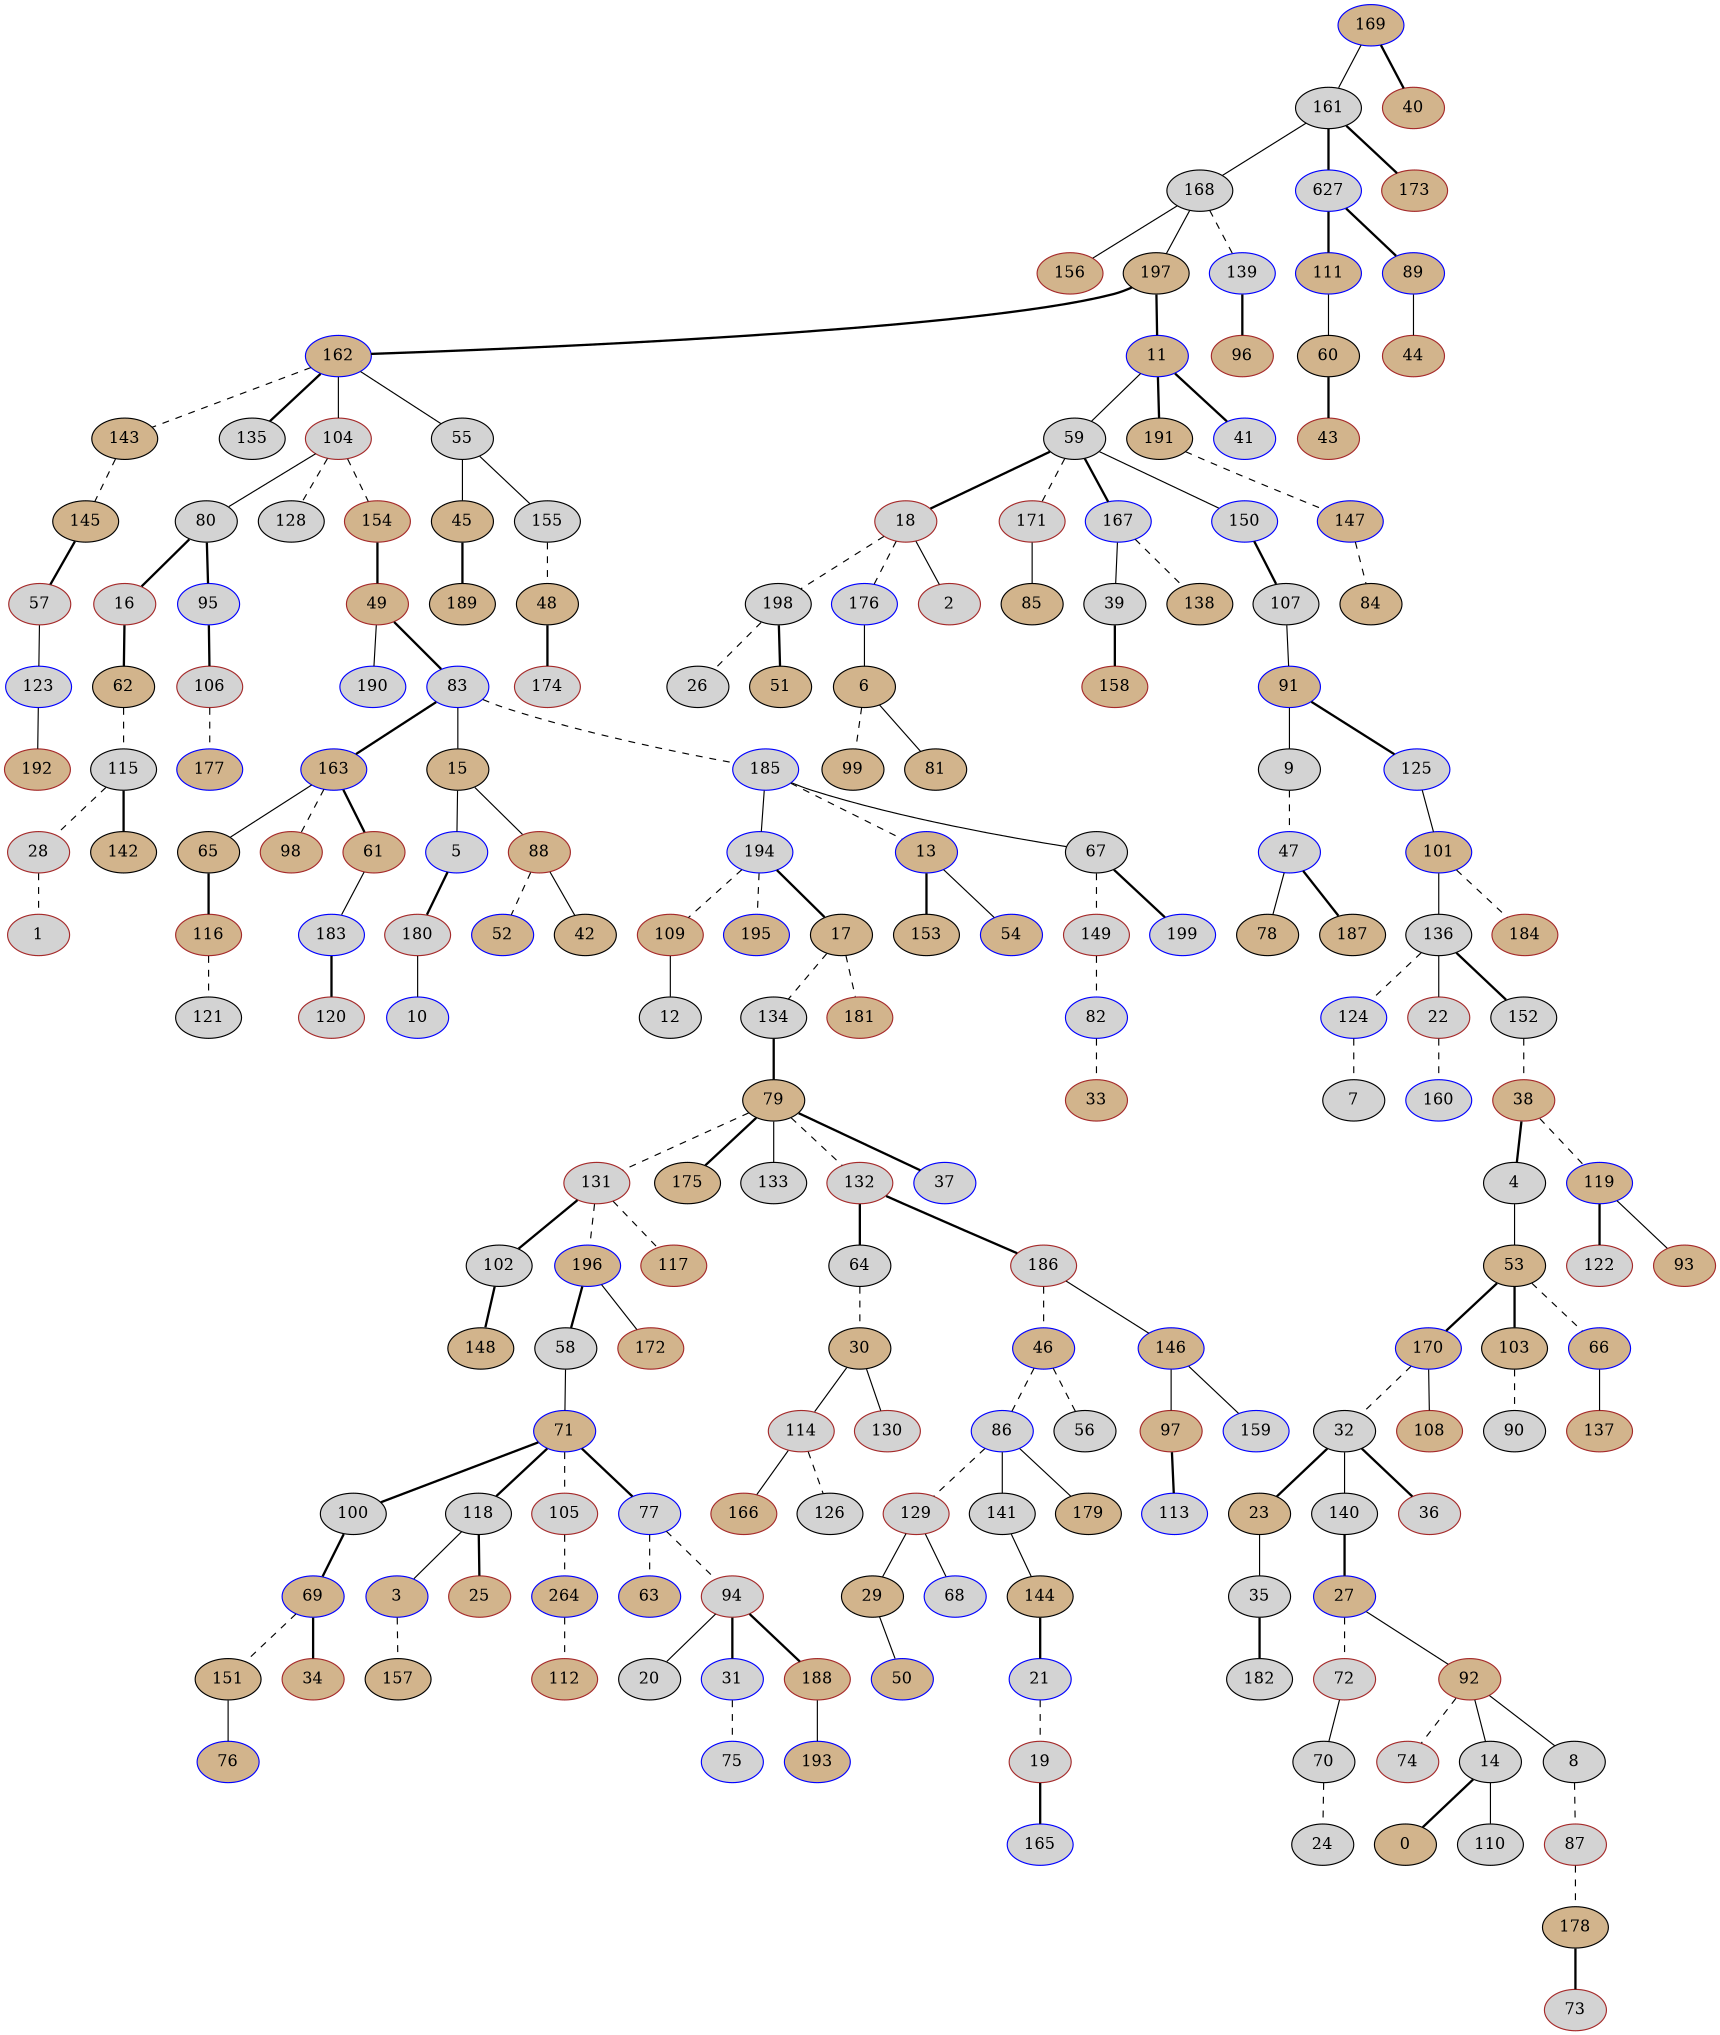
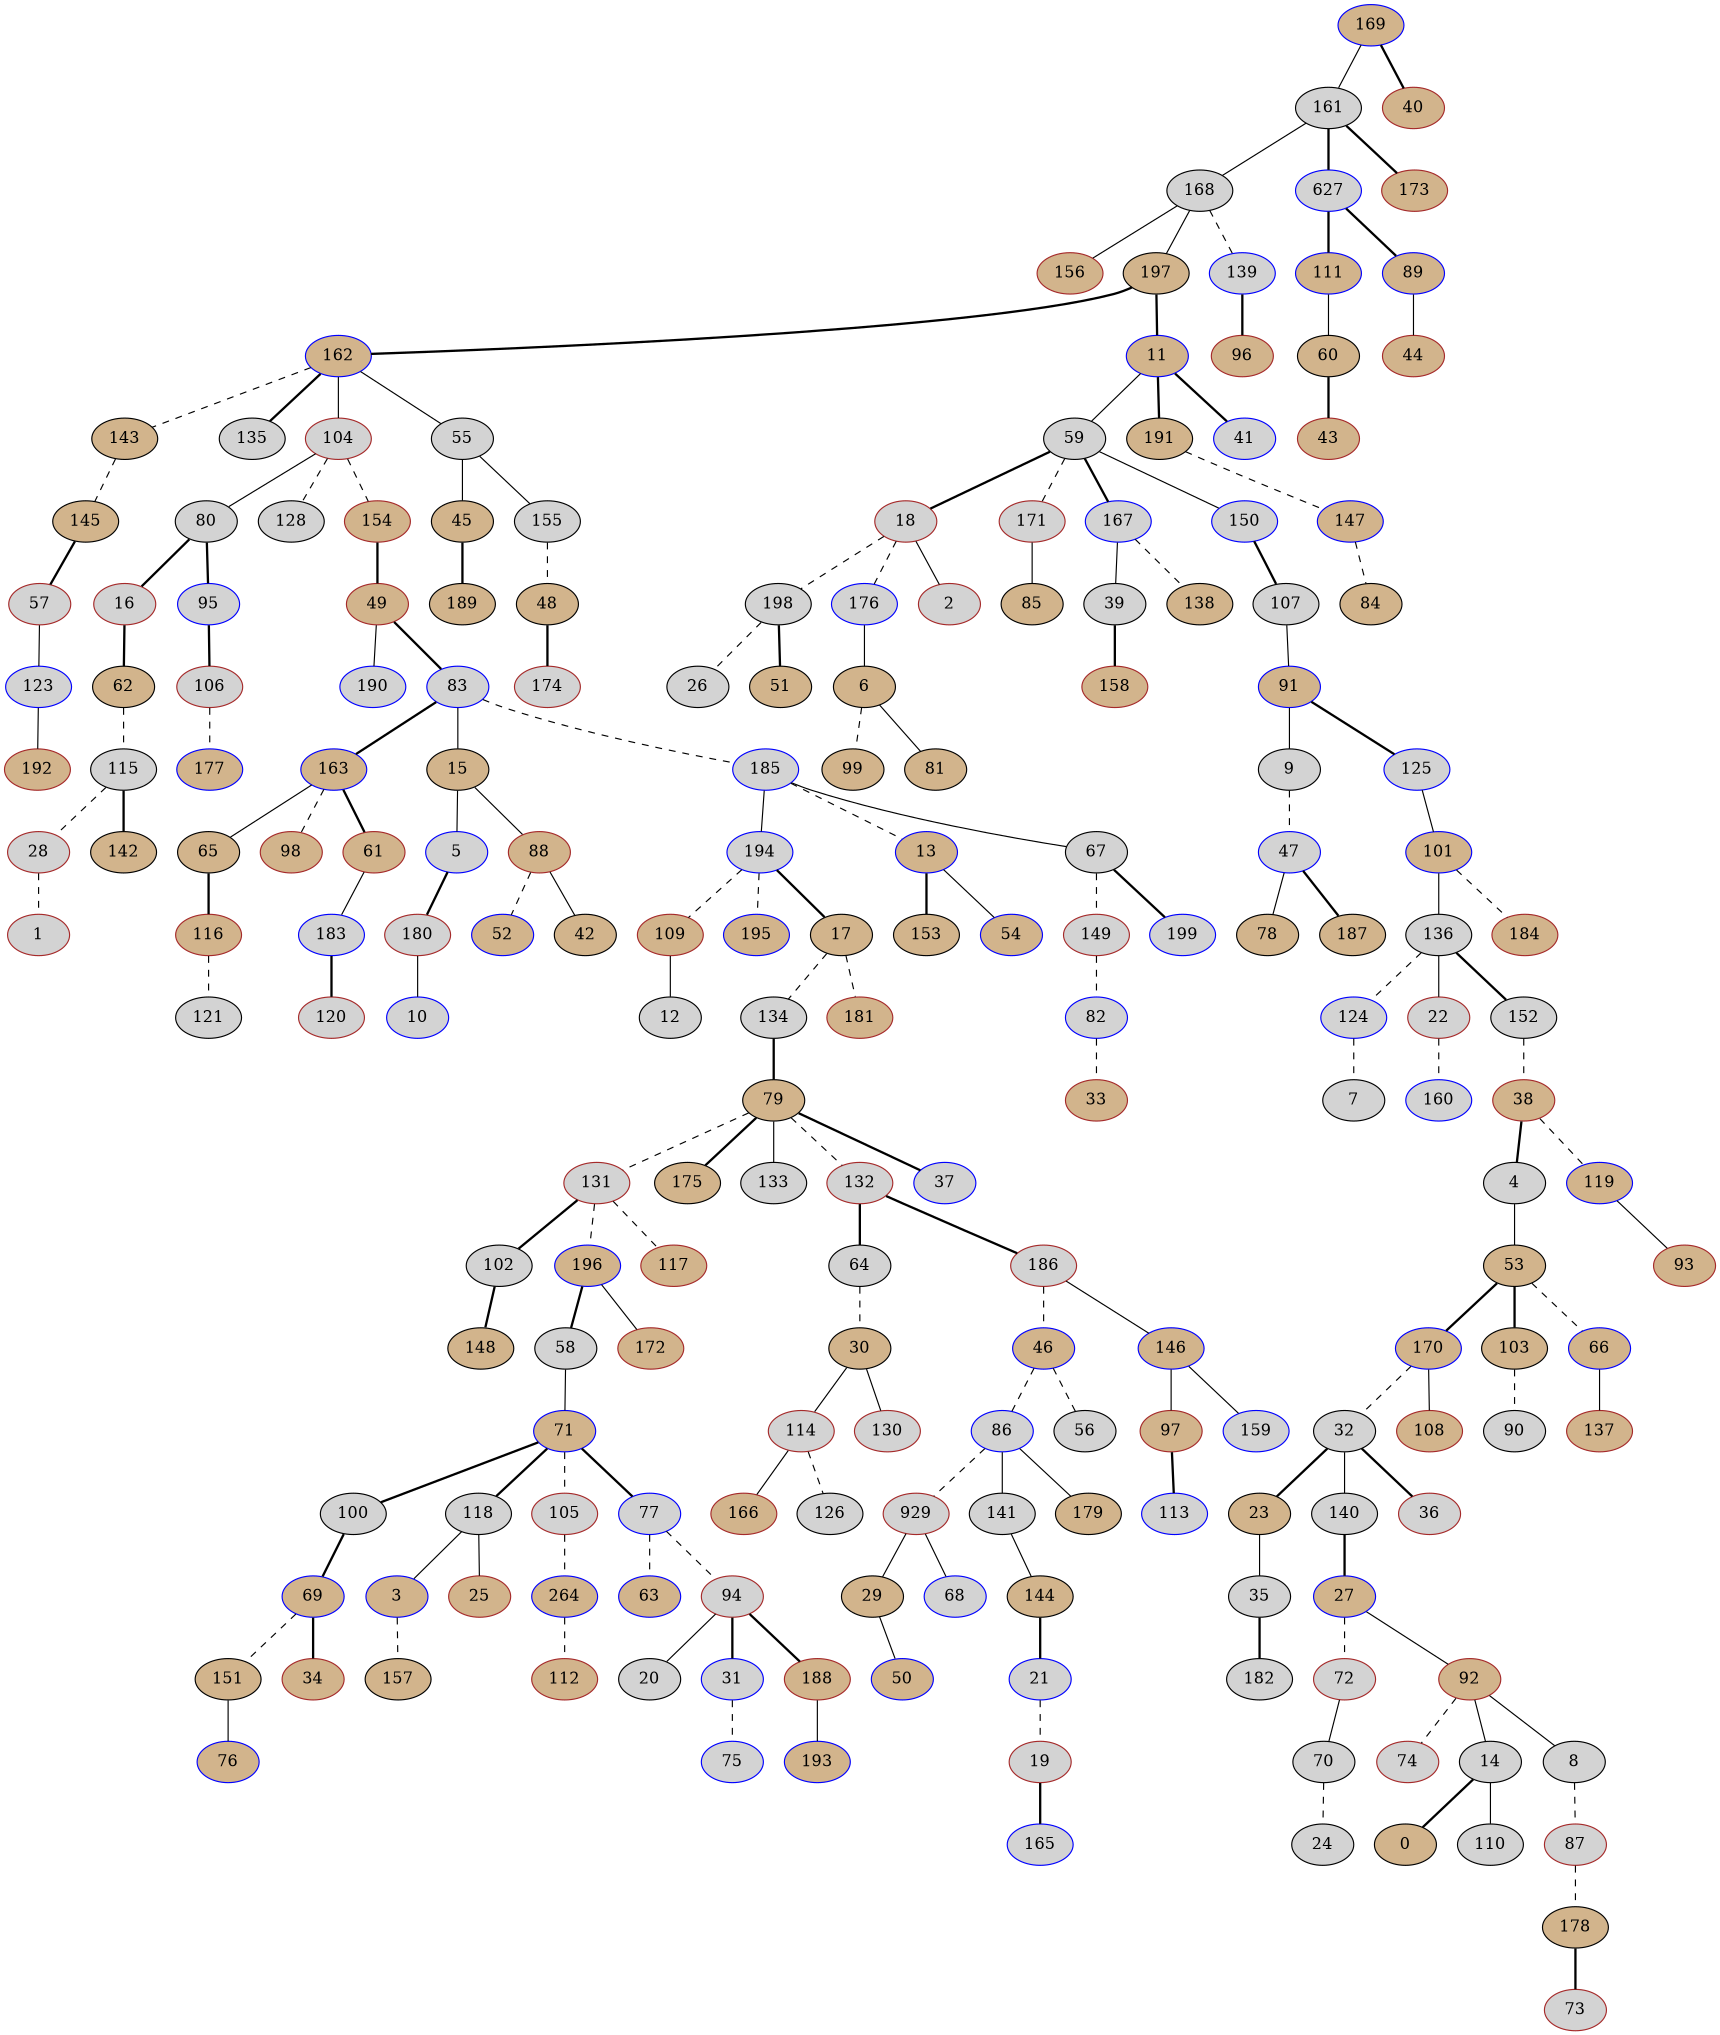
  graph {
    node [color=black fillcolor=lightgrey style=filled]
    edge [style=solid]
    18 [color=brown]
    198
    176 [color=blue]
    2 [color=brown]
    26
    51 [fillcolor=tan]
    6 [fillcolor=tan]
    28 [color=brown]
    115
    142 [fillcolor=tan]
    1 [color=brown]
    143 [fillcolor=tan]
    145 [fillcolor=tan]
    57 [color=brown]
    123 [color=blue]
    114 [color=brown]
    166 [color=brown fillcolor=tan]
    126
    59
    171 [color=brown]
    167 [color=blue]
    150 [color=blue]
    85 [fillcolor=tan]
    39
    138 [fillcolor=tan]
    107
    69 [color=blue fillcolor=tan]
    151 [fillcolor=tan]
    34 [color=brown fillcolor=tan]
    76 [color=blue fillcolor=tan]
    131 [color=brown]
    102
    196 [color=blue fillcolor=tan]
    117 [color=brown fillcolor=tan]
    148 [fillcolor=tan]
    58
    172 [color=brown fillcolor=tan]
    71 [color=blue fillcolor=tan]
    100
    118
    105 [color=brown]
    77 [color=blue]
    3 [color=blue fillcolor=tan]
    25 [color=brown fillcolor=tan]
    n45 [color=blue fillcolor=tan label=264]
    63 [color=blue fillcolor=tan]
    94 [color=brown]
    86 [color=blue]
-   129 [color=brown]
+   129 [color=brown label=929]
    141
    179 [fillcolor=tan]
    29 [fillcolor=tan]
    68 [color=blue]
    144 [fillcolor=tan]
    50 [color=blue fillcolor=tan]
    109 [color=brown fillcolor=tan]
    12
    60 [fillcolor=tan]
    43 [color=brown fillcolor=tan]
    170 [color=blue fillcolor=tan]
    32
    108 [color=brown fillcolor=tan]
    23 [fillcolor=tan]
    140
    36 [color=brown]
    35
    27 [color=blue fillcolor=tan]
    124 [color=blue]
    7
    99 [fillcolor=tan]
    81 [fillcolor=tan]
    112 [color=brown fillcolor=tan]
    21 [color=blue]
    19 [color=brown]
    165 [color=blue]
    46 [color=blue fillcolor=tan]
    56
    47 [color=blue]
    9
    78 [fillcolor=tan]
    187 [fillcolor=tan]
    157 [fillcolor=tan]
    194 [color=blue]
    195 [color=blue fillcolor=tan]
    17 [fillcolor=tan]
    134
    181 [color=brown fillcolor=tan]
    191 [fillcolor=tan]
    147 [color=blue fillcolor=tan]
    84 [fillcolor=tan]
    136
    22 [color=brown]
    152
    160 [color=blue]
    38 [color=brown fillcolor=tan]
    62 [fillcolor=tan]
    111 [color=blue fillcolor=tan]
    16 [color=brown]
    116 [color=brown fillcolor=tan]
    121
    65 [fillcolor=tan]
    49 [color=brown fillcolor=tan]
    190 [color=blue]
    83 [color=blue]
    163 [color=blue fillcolor=tan]
    15 [fillcolor=tan]
    185 [color=blue]
    158 [color=brown fillcolor=tan]
    98 [color=brown fillcolor=tan]
    61 [color=brown fillcolor=tan]
    5 [color=blue]
    88 [color=brown fillcolor=tan]
    13 [color=blue fillcolor=tan]
    67
    20
    31 [color=blue]
    188 [color=brown fillcolor=tan]
    183 [color=blue]
    180 [color=brown]
    52 [color=blue fillcolor=tan]
    42 [fillcolor=tan]
    10 [color=blue]
    53 [fillcolor=tan]
    103 [fillcolor=tan]
    66 [color=blue fillcolor=tan]
    90
    137 [color=brown fillcolor=tan]
    79 [fillcolor=tan]
    156 [color=brown fillcolor=tan]
    168
    197 [fillcolor=tan]
    139 [color=blue]
    162 [color=blue fillcolor=tan]
    11 [color=blue fillcolor=tan]
    96 [color=brown fillcolor=tan]
    97 [color=brown fillcolor=tan]
    113 [color=blue]
    75 [color=blue]
    193 [color=blue fillcolor=tan]
    n140 [color=blue label=627]
    89 [color=blue fillcolor=tan]
    44 [color=brown fillcolor=tan]
    95 [color=blue]
    106 [color=brown]
    177 [color=blue fillcolor=tan]
    161
    173 [color=brown fillcolor=tan]
    80
    45 [fillcolor=tan]
    189 [fillcolor=tan]
    182
    135
    104 [color=brown]
    55
    128
    154 [color=brown fillcolor=tan]
    155
    72 [color=brown]
    92 [color=brown fillcolor=tan]
    175 [fillcolor=tan]
    133
    132 [color=brown]
    37 [color=blue]
    153 [fillcolor=tan]
    54 [color=blue fillcolor=tan]
    149 [color=brown]
    199 [color=blue]
    64
    186 [color=brown]
    4
    119 [color=blue fillcolor=tan]
-   122 [color=brown]
    93 [color=brown fillcolor=tan]
    192 [color=brown fillcolor=tan]
    82 [color=blue]
    33 [color=brown fillcolor=tan]
    41 [color=blue]
    70
    74 [color=brown]
    14
    8
    24
    48 [fillcolor=tan]
    0 [fillcolor=tan]
    110
    87 [color=brown]
    91 [color=blue fillcolor=tan]
    125 [color=blue]
    101 [color=blue fillcolor=tan]
    174 [color=brown]
    30 [fillcolor=tan]
    146 [color=blue fillcolor=tan]
    130 [color=brown]
    120 [color=brown]
    178 [fillcolor=tan]
    73 [color=brown]
    169 [color=blue fillcolor=tan]
    40 [color=brown fillcolor=tan]
    159 [color=blue]
    184 [color=brown fillcolor=tan]
    18 -- 198 [style=dashed]
    18 -- 176 [style=dashed]
    18 -- 2
    198 -- 26 [style=dashed]
    198 -- 51 [style=bold]
    176 -- 6
    6 -- 99 [style=dashed]
    6 -- 81
    28 -- 1 [style=dashed]
    115 -- 28 [style=dashed]
    115 -- 142 [style=bold]
    143 -- 145 [style=dashed]
    145 -- 57 [style=bold]
    57 -- 123
    123 -- 192
    114 -- 166
    114 -- 126 [style=dashed]
    59 -- 18 [style=bold]
    59 -- 171 [style=dashed]
    59 -- 167 [style=bold]
    59 -- 150
    171 -- 85
    167 -- 39
    167 -- 138 [style=dashed]
    150 -- 107 [style=bold]
    39 -- 158 [style=bold]
    107 -- 91
    69 -- 151 [style=dashed]
    69 -- 34 [style=bold]
    151 -- 76
    131 -- 102 [style=bold]
    131 -- 196 [style=dashed]
    131 -- 117 [style=dashed]
    102 -- 148 [style=bold]
    196 -- 58 [style=bold]
    196 -- 172
    58 -- 71
    71 -- 100 [style=bold]
    71 -- 118 [style=bold]
    71 -- 105 [style=dashed]
    71 -- 77 [style=bold]
    100 -- 69 [style=bold]
    118 -- 3
-   118 -- 25 [style=bold]
+   118 -- 25
    105 -- n45 [style=dashed]
    77 -- 63 [style=dashed]
    77 -- 94 [style=dashed]
    3 -- 157 [style=dashed]
    n45 -- 112 [style=dashed]
    94 -- 20
    94 -- 31 [style=bold]
    94 -- 188 [style=bold]
    86 -- 129 [style=dashed]
    86 -- 141
    86 -- 179
    129 -- 29
    129 -- 68
    141 -- 144
    29 -- 50
    144 -- 21 [style=bold]
    109 -- 12
    60 -- 43 [style=bold]
    170 -- 32 [style=dashed]
    170 -- 108
    32 -- 23 [style=bold]
    32 -- 140
    32 -- 36 [style=bold]
    23 -- 35
    140 -- 27 [style=bold]
    35 -- 182 [style=bold]
    27 -- 72 [style=dashed]
    27 -- 92
    124 -- 7 [style=dashed]
    21 -- 19 [style=dashed]
    19 -- 165 [style=bold]
    46 -- 86 [style=dashed]
    46 -- 56 [style=dashed]
    47 -- 78
    47 -- 187 [style=bold]
    9 -- 47 [style=dashed]
    194 -- 109 [style=dashed]
    194 -- 195 [style=dashed]
    194 -- 17 [style=bold]
    17 -- 134 [style=dashed]
    17 -- 181 [style=dashed]
    134 -- 79 [style=bold]
    191 -- 147 [style=dashed]
    147 -- 84 [style=dashed]
    136 -- 124 [style=dashed]
    136 -- 22
    136 -- 152 [style=bold]
    22 -- 160 [style=dashed]
    152 -- 38 [style=dashed]
    38 -- 4 [style=bold]
    38 -- 119 [style=dashed]
    62 -- 115 [style=dashed]
    111 -- 60
    16 -- 62 [style=bold]
    116 -- 121 [style=dashed]
    65 -- 116 [style=bold]
    49 -- 190
    49 -- 83 [style=bold]
    83 -- 163 [style=bold]
    83 -- 15
    83 -- 185 [style=dashed]
    163 -- 65
    163 -- 98 [style=dashed]
    163 -- 61 [style=bold]
    15 -- 5
    15 -- 88
    185 -- 194
    185 -- 13 [style=dashed]
    185 -- 67
    61 -- 183
    5 -- 180 [style=bold]
    88 -- 52 [style=dashed]
    88 -- 42
    13 -- 153 [style=bold]
    13 -- 54
    67 -- 149 [style=dashed]
    67 -- 199 [style=bold]
    31 -- 75 [style=dashed]
    188 -- 193
    183 -- 120 [style=bold]
    180 -- 10
    53 -- 170 [style=bold]
    53 -- 103 [style=bold]
    53 -- 66 [style=dashed]
    103 -- 90 [style=dashed]
    66 -- 137
    79 -- 131 [style=dashed]
    79 -- 175 [style=bold]
    79 -- 133
    79 -- 132 [style=dashed]
    79 -- 37 [style=bold]
    168 -- 156
    168 -- 197
    168 -- 139 [style=dashed]
    197 -- 162 [style=bold]
    197 -- 11 [style=bold]
    139 -- 96 [style=bold]
    162 -- 143 [style=dashed]
    162 -- 135 [style=bold]
    162 -- 104
    162 -- 55
    11 -- 59
    11 -- 191 [style=bold]
    11 -- 41 [style=bold]
    97 -- 113 [style=bold]
    n140 -- 111 [style=bold]
    n140 -- 89 [style=bold]
    89 -- 44
    95 -- 106 [style=bold]
    106 -- 177 [style=dashed]
    161 -- 168
    161 -- n140 [style=bold]
    161 -- 173 [style=bold]
    80 -- 16 [style=bold]
    80 -- 95 [style=bold]
    45 -- 189 [style=bold]
    104 -- 80
    104 -- 128 [style=dashed]
    104 -- 154 [style=dashed]
    55 -- 45
    55 -- 155
    154 -- 49 [style=bold]
    155 -- 48 [style=dashed]
    72 -- 70
    92 -- 74 [style=dashed]
    92 -- 14
    92 -- 8
    132 -- 64 [style=bold]
    132 -- 186 [style=bold]
    149 -- 82 [style=dashed]
    64 -- 30 [style=dashed]
    186 -- 46 [style=dashed]
    186 -- 146
    4 -- 53
-   119 -- 122 [style=bold]
    119 -- 93
    82 -- 33 [style=dashed]
    70 -- 24 [style=dashed]
    14 -- 0 [style=bold]
    14 -- 110
    8 -- 87 [style=dashed]
    48 -- 174 [style=bold]
    87 -- 178 [style=dashed]
    91 -- 9
    91 -- 125 [style=bold]
    125 -- 101
    101 -- 136
    101 -- 184 [style=dashed]
    30 -- 114
    30 -- 130
    146 -- 97
    146 -- 159
    178 -- 73 [style=bold]
    169 -- 161
    169 -- 40 [style=bold]
  }
